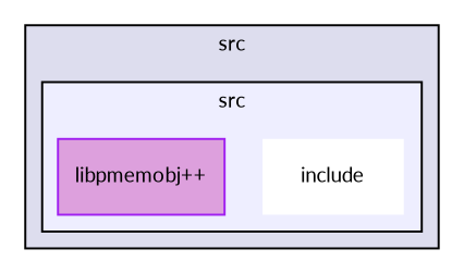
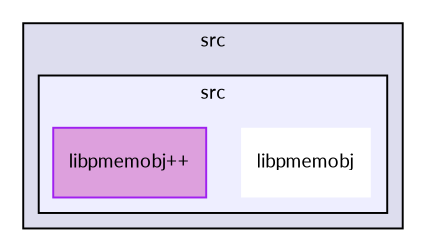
  digraph {
    compound=true
    fontname=Lato
    node [fontname=Lato fontsize=10 style=filled]
-   n1 [label=include shape=plaintext fillcolor=white color=red]
+   n1 [label=libpmemobj shape=plaintext fillcolor=white color=red]
    n2 [color=purple fillcolor=plum label="libpmemobj++" shape=box]
    subgraph cluster_1 {
      bgcolor="#ddddee"
      fontsize=10
      label=src
      pencolor=black
      subgraph cluster_2 {
        bgcolor="#eeeeff"
        fontsize=10
        pencolor=black
        n1
        n2
      }
    }
  }
